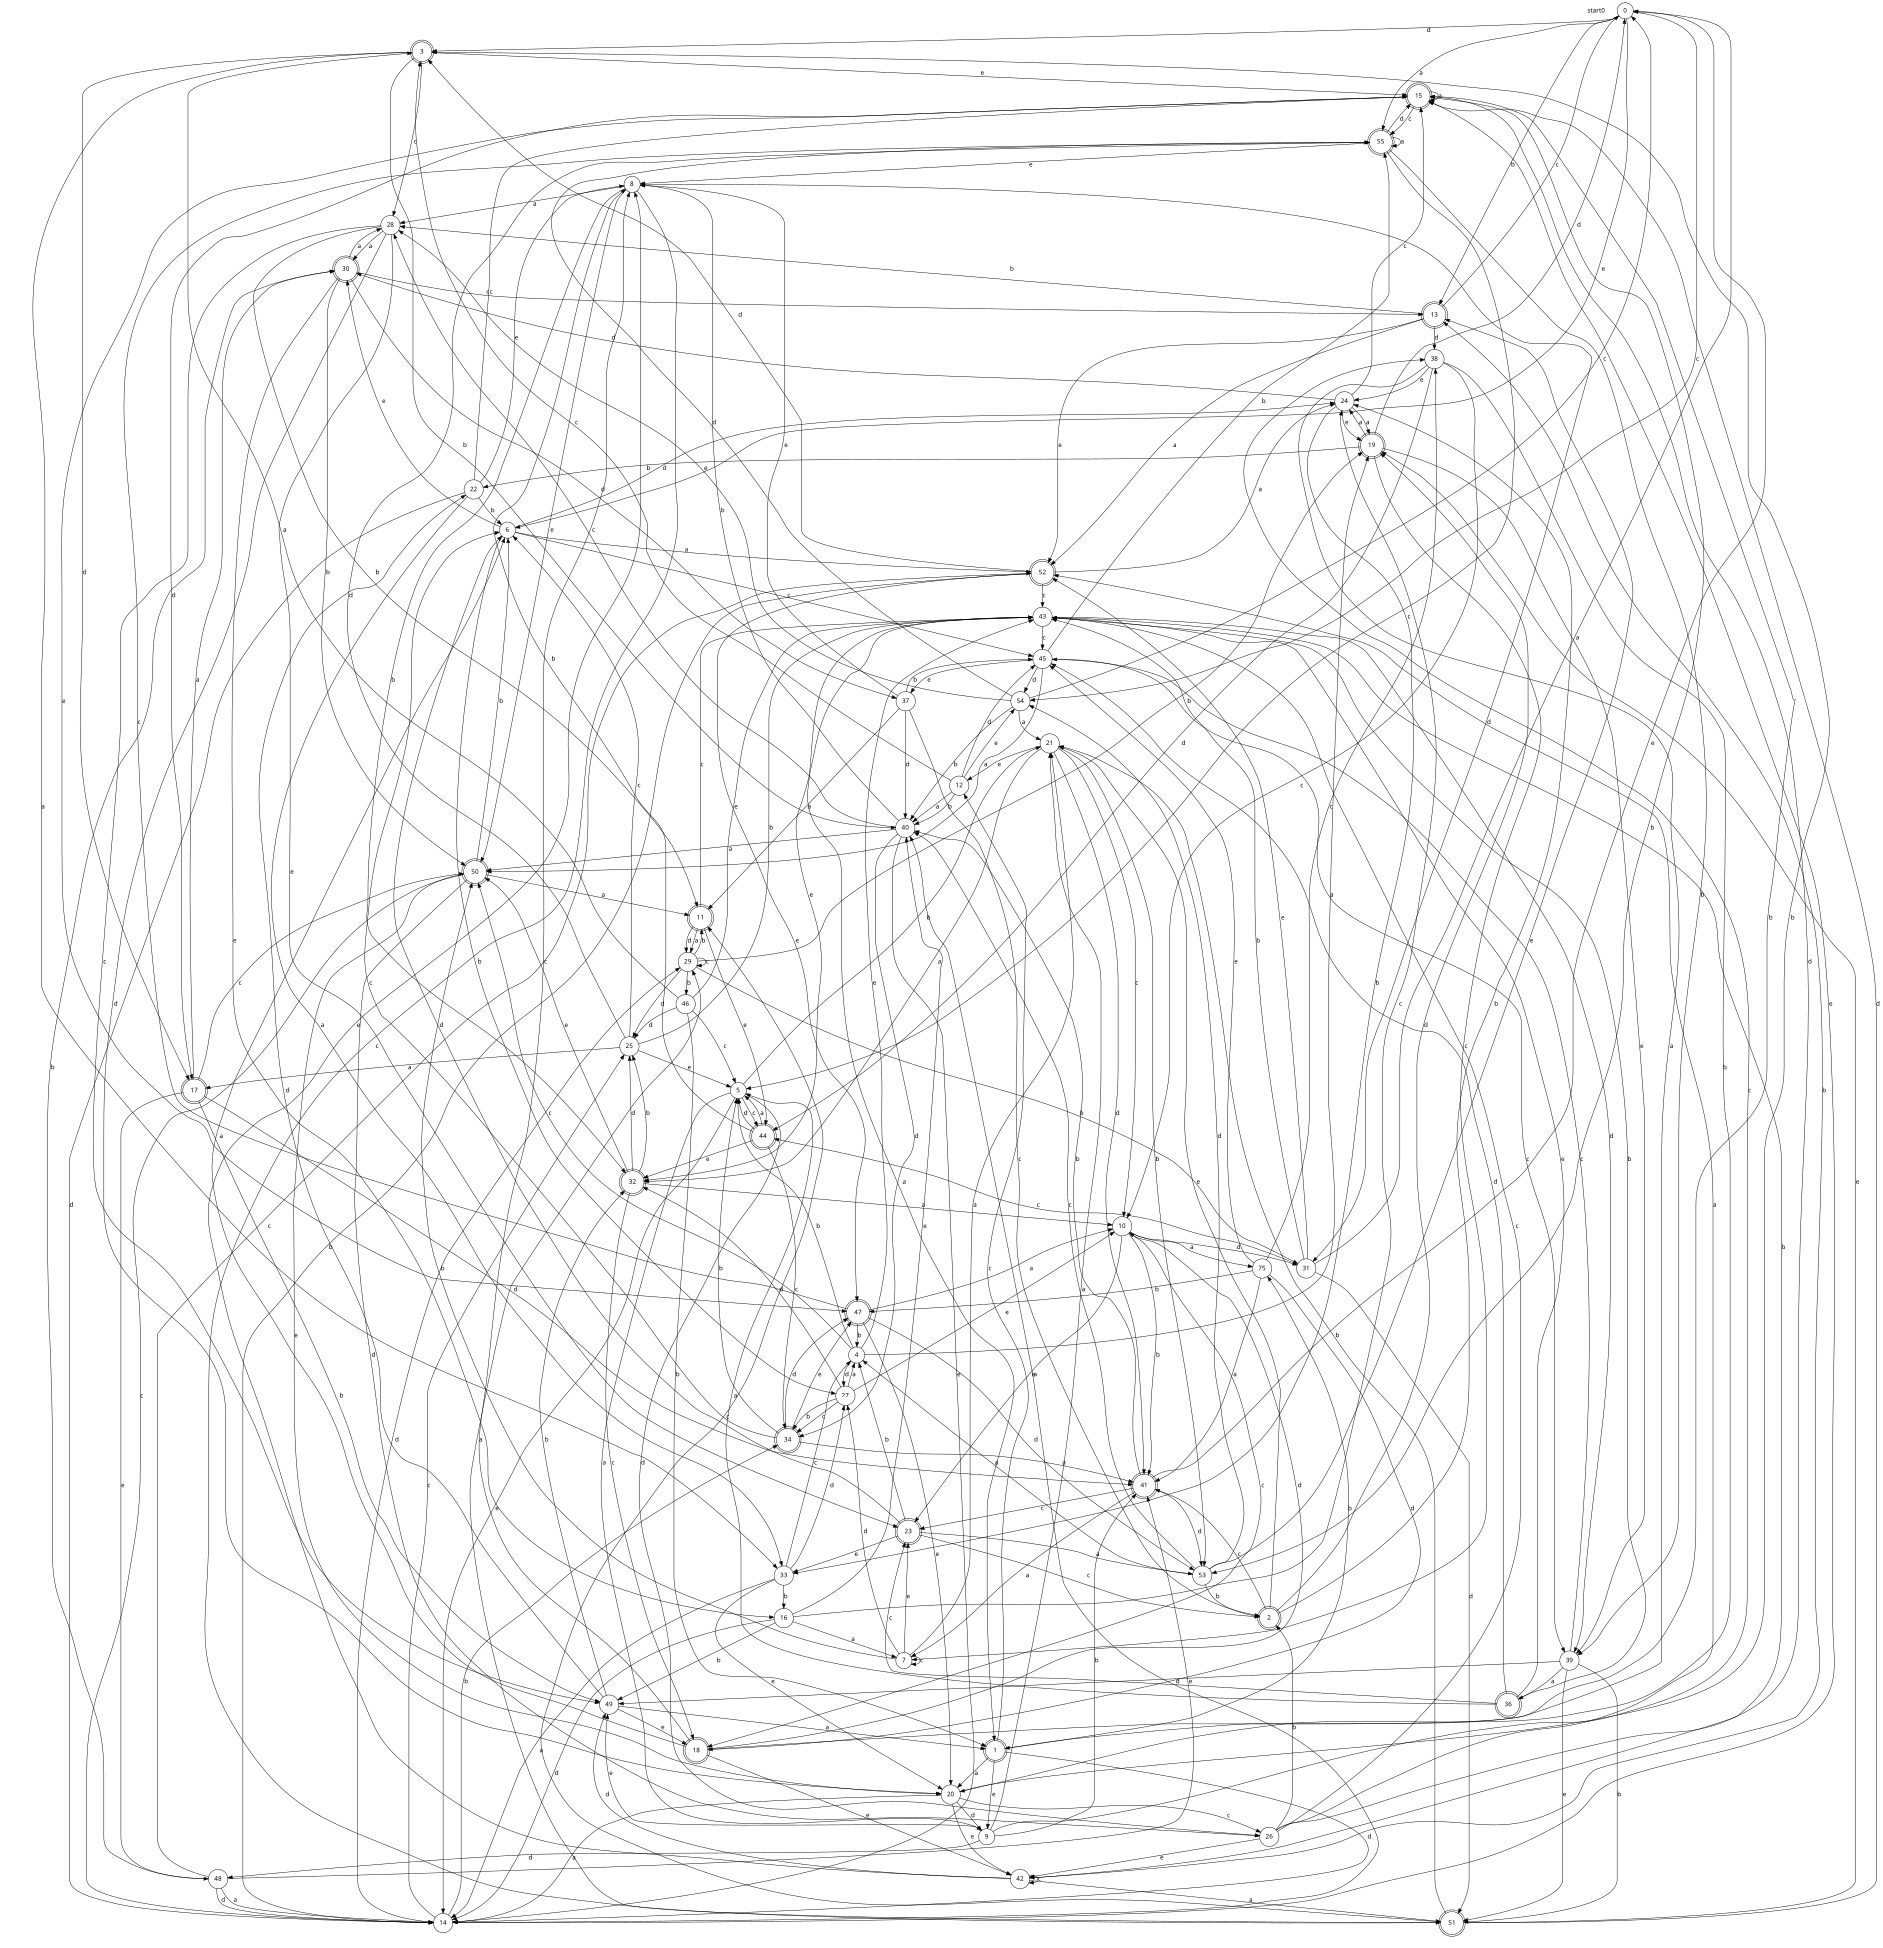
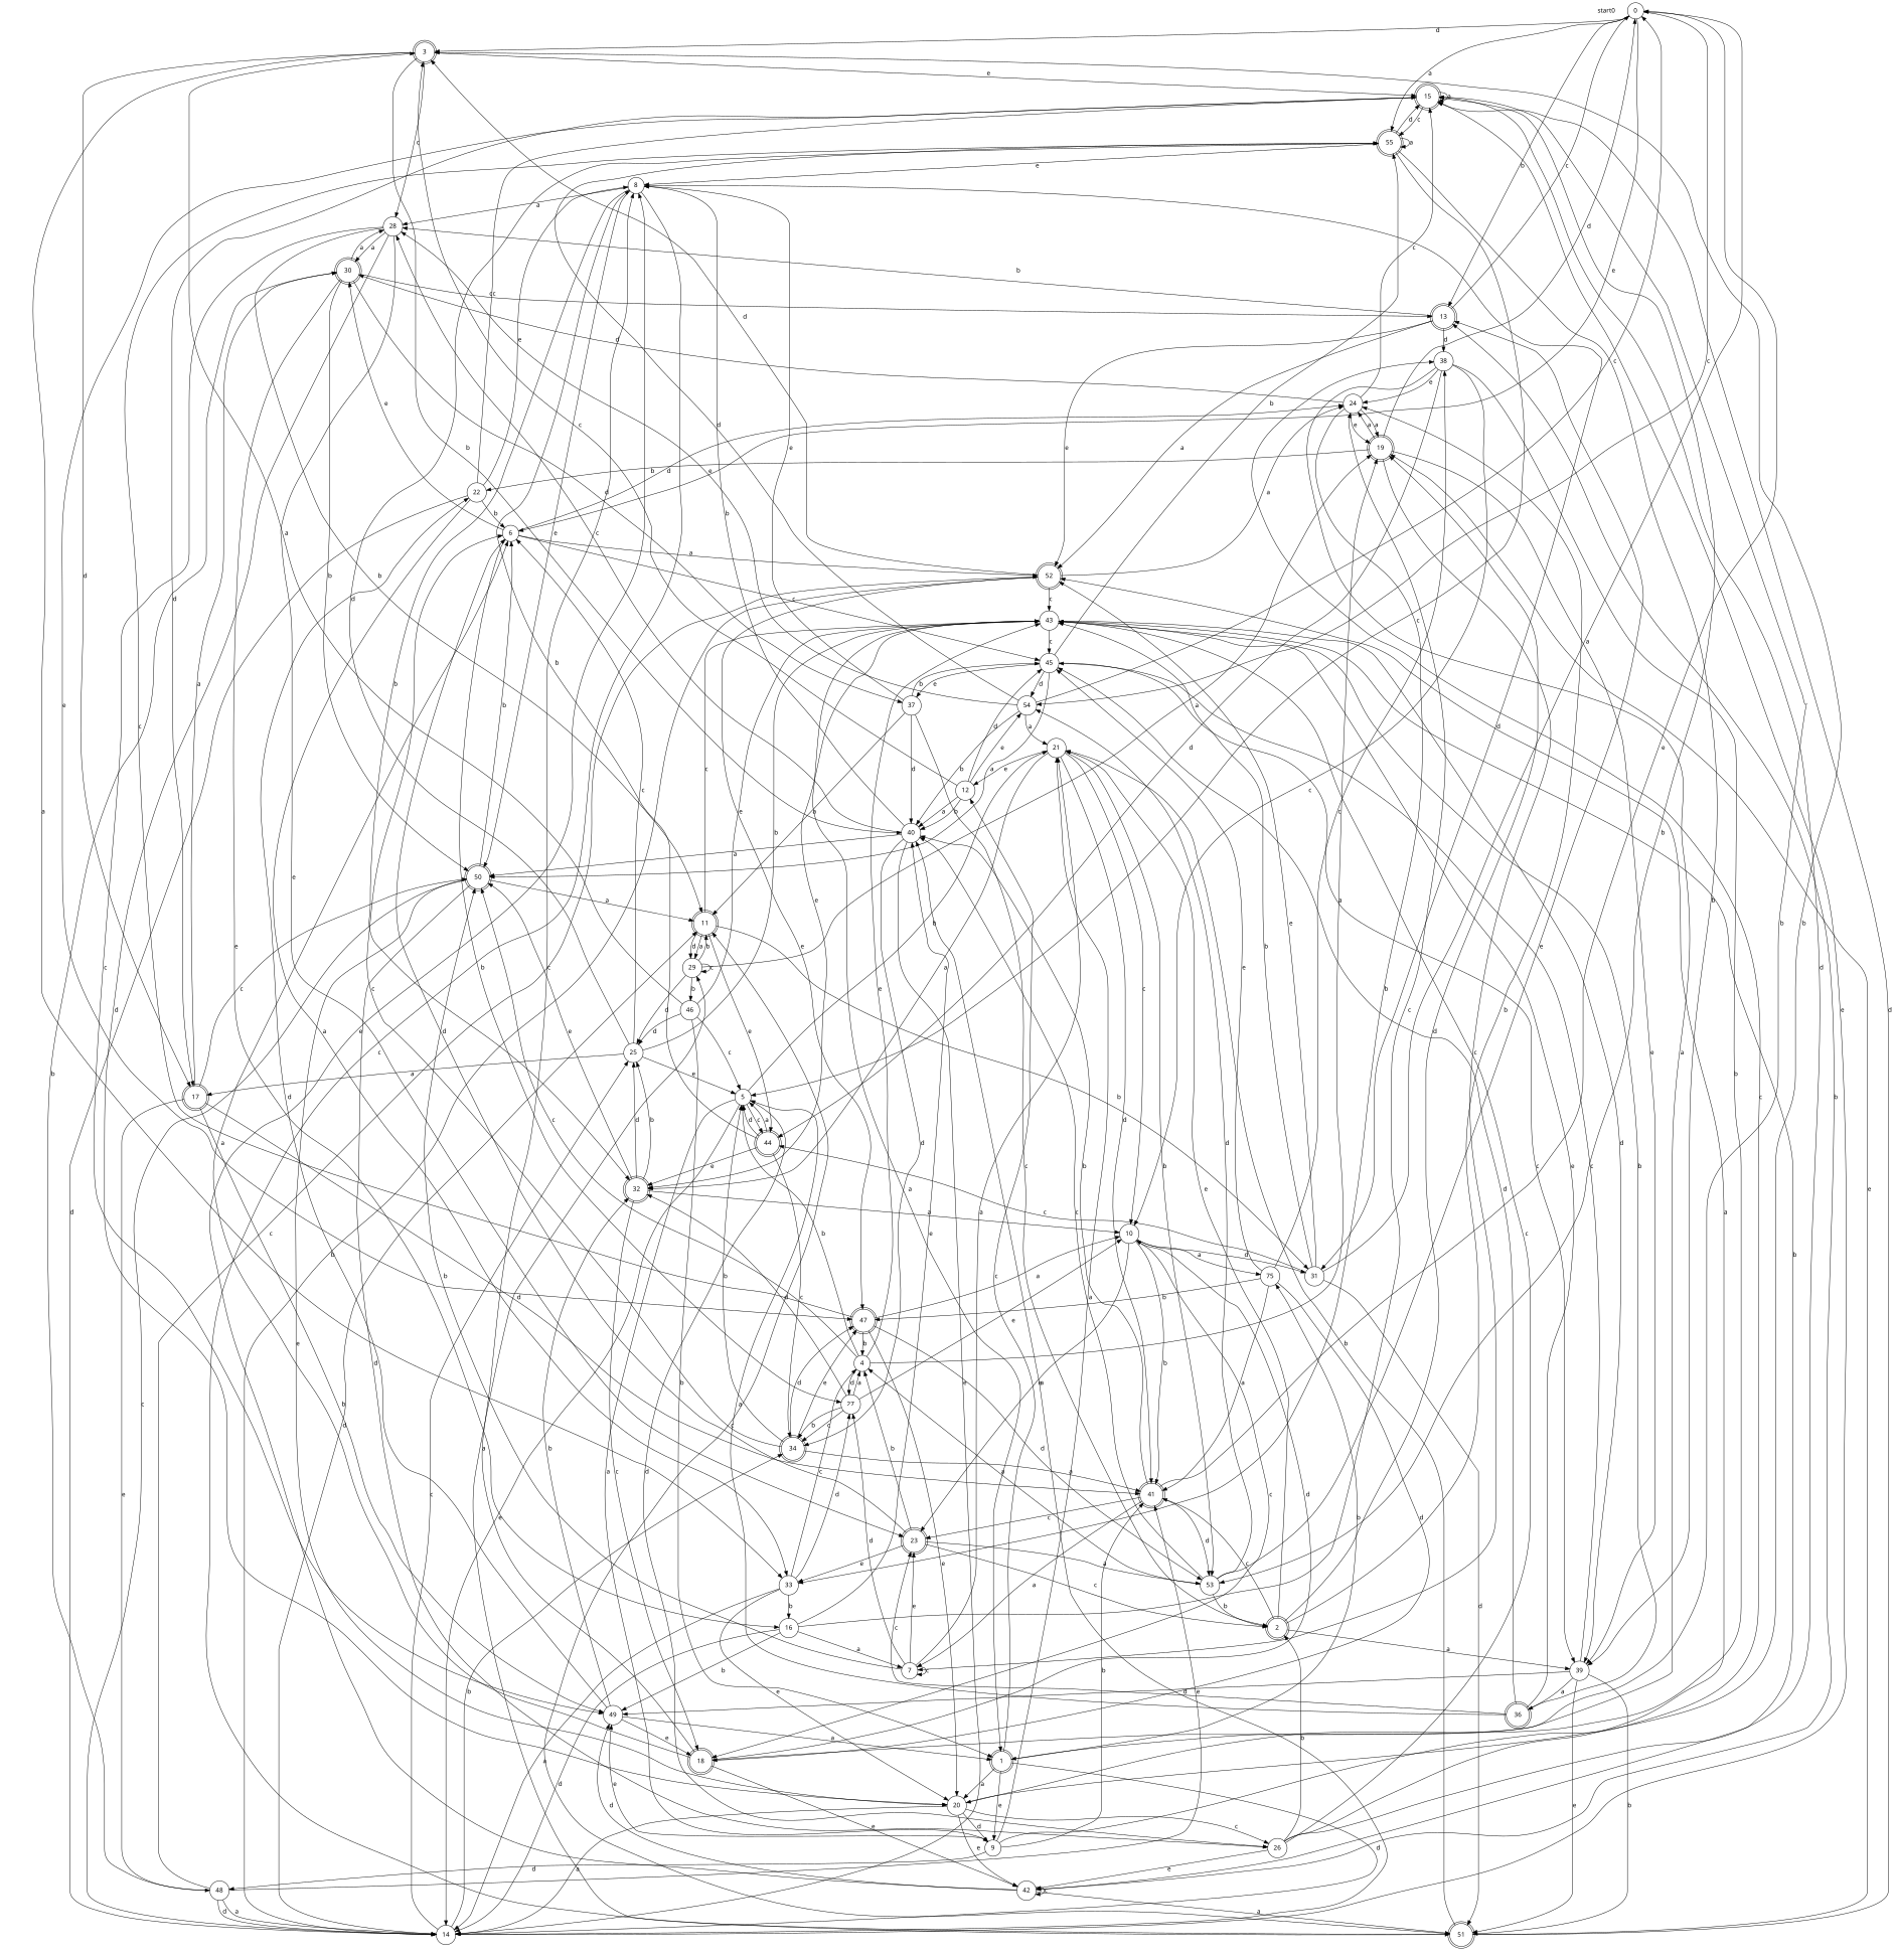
  digraph {
    fontname="Noto Sans"
    rankdir=TB
    node [fontname="Noto Sans" shape=circle color=black fillcolor=white style=filled]
    edge [fontname="Noto Sans"]
    __start0 [shape=none color="" fillcolor="" style=""]
    n2 [label=0]
    n3 [label=3 shape=doublecircle style="rounded,filled"]
    n4 [label=6]
    n5 [label=13 shape=doublecircle style="rounded,filled"]
    n6 [label=54]
    n7 [label=55 shape=doublecircle style="rounded,filled"]
    n8 [label=15 shape=doublecircle style="rounded,filled"]
    n9 [label=17 shape=doublecircle style="rounded,filled"]
    n10 [label=28]
    n11 [label=33]
    n12 [label=40]
    n13 [label=24]
    n14 [label=27]
    n15 [label=30 shape=doublecircle style="rounded,filled"]
    n16 [label=45]
    n17 [label=52 shape=doublecircle style="rounded,filled"]
    n18 [label=38]
    n19 [label=21]
    n20 [label=39]
    n21 [label=5]
    n22 [label=8]
    n23 [label=1 shape=doublecircle style="rounded,filled"]
    n24 [label=9]
    n25 [label=12]
    n26 [label=14]
    n27 [label=20]
    n28 [label=75]
    n29 [label=41 shape=doublecircle style="rounded,filled"]
    n30 [label=48]
    n31 [label=49]
    n32 [label=29]
    n33 [label=25]
    n34 [label=34 shape=doublecircle style="rounded,filled"]
    n35 [label=26]
    n36 [label=42]
    n37 [label=18 shape=doublecircle style="rounded,filled"]
    n38 [label=47 shape=doublecircle style="rounded,filled"]
    n39 [label=2 shape=doublecircle style="rounded,filled"]
    n40 [label=19 shape=doublecircle style="rounded,filled"]
    n41 [label=7]
    n42 [label=22]
    n43 [label=32 shape=doublecircle style="rounded,filled"]
    n44 [label=10]
    n45 [label=53]
    n46 [label=51 shape=doublecircle style="rounded,filled"]
    n47 [label=36 shape=doublecircle style="rounded,filled"]
    n48 [label=23 shape=doublecircle style="rounded,filled"]
    n49 [label=50 shape=doublecircle style="rounded,filled"]
    n50 [label=11 shape=doublecircle style="rounded,filled"]
    n51 [label=4]
    n52 [label=16]
    n53 [label=43]
    n54 [label=44 shape=doublecircle style="rounded,filled"]
    n55 [label=37]
    n56 [label=31]
    n57 [label=46]
    n2 -> n3 [label=d]
    n2 -> n4 [label=e]
    n2 -> n5 [label=b]
    n2 -> n6 [label=c]
    n2 -> n7 [label=a]
    n3 -> n8 [label=e]
    n3 -> n9 [label=d]
    n3 -> n10 [label=c]
    n3 -> n11 [label=a]
    n3 -> n12 [label=b]
    n4 -> n13 [label=d]
    n4 -> n14 [label=b]
    n4 -> n15 [label=e]
    n4 -> n16 [label=c]
    n4 -> n17 [label=a]
    n5 -> n2 [label=c]
    n5 -> n10 [label=b]
    n5 -> n17 [label=a]
    n5 -> n17 [label=e]
    n5 -> n18 [label=d]
    n6 -> n2 [label=c]
    n6 -> n7 [label=d]
    n6 -> n10 [label=e]
    n6 -> n12 [label=b]
    n6 -> n19 [label=a]
    n7 -> n7 [label=a]
    n7 -> n8 [label=d]
    n7 -> n20 [label=b]
    n7 -> n21 [label=c]
    n7 -> n22 [label=e]
    n8 -> n7 [label=c]
    n8 -> n8 [label=a]
    n8 -> n9 [label=d]
    n8 -> n38 [label=e]
    n8 -> n45 [label=b]
    n9 -> n15 [label=a]
    n9 -> n29 [label=d]
    n9 -> n30 [label=e]
    n9 -> n31 [label=b]
    n9 -> n49 [label=c]
    n10 -> n15 [label=a]
    n10 -> n27 [label=d]
    n10 -> n31 [label=c]
    n10 -> n48 [label=e]
    n10 -> n50 [label=b]
    n11 -> n14 [label=d]
    n11 -> n26 [label=a]
    n11 -> n27 [label=e]
    n11 -> n51 [label=c]
    n11 -> n52 [label=b]
    n12 -> n10 [label=c]
    n12 -> n22 [label=b]
    n12 -> n26 [label=e]
    n12 -> n34 [label=d]
    n12 -> n49 [label=a]
    n13 -> n8 [label=c]
    n13 -> n11 [label=b]
    n13 -> n15 [label=d]
    n13 -> n40 [label=a]
    n13 -> n40 [label=e]
    n14 -> n34 [label=b]
    n14 -> n34 [label=c]
    n14 -> n43 [label=d]
    n14 -> n44 [label=e]
    n14 -> n51 [label=a]
    n15 -> n5 [label=c]
    n15 -> n10 [label=a]
    n15 -> n49 [label=b]
    n15 -> n52 [label=e]
    n15 -> n55 [label=d]
    n16 -> n6 [label=d]
    n16 -> n7 [label=b]
    n16 -> n20 [label=c]
    n16 -> n49 [label=a]
    n16 -> n55 [label=e]
    n17 -> n3 [label=d]
    n17 -> n13 [label=a]
    n17 -> n26 [label=b]
    n17 -> n38 [label=e]
    n17 -> n53 [label=c]
    n18 -> n13 [label=e]
    n18 -> n23 [label=a]
    n18 -> n27 [label=b]
    n18 -> n44 [label=c]
    n18 -> n54 [label=d]
    n19 -> n25 [label=e]
    n19 -> n29 [label=d]
    n19 -> n43 [label=a]
    n19 -> n44 [label=c]
    n19 -> n45 [label=b]
    n20 -> n16 [label=c]
    n20 -> n31 [label=d]
    n20 -> n46 [label=b]
    n20 -> n46 [label=e]
    n20 -> n47 [label=a]
    n21 -> n19 [label=b]
    n21 -> n24 [label=a]
    n21 -> n26 [label=e]
    n21 -> n35 [label=d]
    n21 -> n54 [label=c]
    n22 -> n10 [label=a]
    n22 -> n43 [label=b]
    n22 -> n46 [label=c]
    n22 -> n49 [label=e]
    n22 -> n56 [label=d]
    n23 -> n24 [label=e]
    n23 -> n25 [label=c]
    n23 -> n26 [label=d]
    n23 -> n27 [label=a]
    n23 -> n28 [label=b]
    n24 -> n18 [label=c]
    n24 -> n19 [label=a]
    n24 -> n29 [label=b]
    n24 -> n30 [label=d]
    n24 -> n31 [label=e]
    n25 -> n3 [label=c]
    n25 -> n6 [label=e]
    n25 -> n12 [label=a]
    n25 -> n12 [label=b]
    n25 -> n16 [label=d]
    n26 -> n8 [label=e]
    n26 -> n12 [label=a]
-   n26 -> n32 [label=d]
+   n26 -> n50 [label=d]
    n26 -> n33 [label=c]
    n26 -> n34 [label=b]
    n27 -> n3 [label=b]
    n27 -> n24 [label=d]
    n27 -> n26 [label=a]
    n27 -> n35 [label=c]
    n27 -> n36 [label=e]
    n28 -> n16 [label=e]
    n28 -> n18 [label=c]
    n28 -> n29 [label=a]
    n28 -> n37 [label=d]
    n28 -> n38 [label=b]
    n29 -> n2 [label=e]
    n29 -> n12 [label=b]
    n29 -> n41 [label=a]
    n29 -> n45 [label=d]
    n29 -> n48 [label=c]
    n30 -> n15 [label=b]
    n30 -> n17 [label=c]
    n30 -> n26 [label=a]
    n30 -> n26 [label=d]
    n30 -> n29 [label=e]
    n31 -> n23 [label=a]
    n31 -> n37 [label=e]
    n31 -> n42 [label=d]
    n31 -> n43 [label=b]
    n32 -> n32 [label=c]
    n32 -> n33 [label=d]
-   n32 -> n40 [label=b]
+   n32 -> n40 [label=a]
    n32 -> n50 [label=b]
    n32 -> n57 [label=b]
    n33 -> n4 [label=c]
    n33 -> n7 [label=d]
    n33 -> n9 [label=a]
    n33 -> n21 [label=e]
    n33 -> n53 [label=b]
    n34 -> n4 [label=c]
    n34 -> n21 [label=b]
    n34 -> n29 [label=a]
    n34 -> n38 [label=d]
    n34 -> n38 [label=e]
    n35 -> n8 [label=d]
    n35 -> n17 [label=a]
    n35 -> n36 [label=e]
    n35 -> n39 [label=b]
    n35 -> n53 [label=c]
    n36 -> n5 [label=b]
    n36 -> n22 [label=e]
    n36 -> n31 [label=d]
    n36 -> n36 [label=c]
    n36 -> n46 [label=a]
    n37 -> n4 [label=a]
    n37 -> n8 [label=b]
    n37 -> n22 [label=c]
    n37 -> n36 [label=e]
    n37 -> n44 [label=d]
    n38 -> n7 [label=c]
    n38 -> n27 [label=e]
    n38 -> n44 [label=a]
    n38 -> n45 [label=d]
    n38 -> n51 [label=b]
    n39 -> n13 [label=b]
    n39 -> n19 [label=e]
+   n39 -> n20 [label=a]
    n39 -> n29 [label=c]
    n39 -> n40 [label=d]
    n40 -> n2 [label=d]
    n40 -> n13 [label=a]
    n40 -> n20 [label=e]
    n40 -> n41 [label=c]
    n40 -> n42 [label=b]
    n41 -> n14 [label=d]
    n41 -> n19 [label=a]
    n41 -> n41 [label=c]
    n41 -> n48 [label=e]
    n41 -> n49 [label=b]
    n42 -> n4 [label=b]
    n42 -> n8 [label=c]
    n42 -> n11 [label=a]
    n42 -> n22 [label=e]
    n42 -> n26 [label=d]
    n43 -> n33 [label=b]
    n43 -> n33 [label=d]
    n43 -> n37 [label=c]
    n43 -> n44 [label=a]
    n43 -> n49 [label=e]
    n44 -> n28 [label=a]
    n44 -> n29 [label=b]
    n44 -> n37 [label=c]
    n44 -> n48 [label=e]
    n44 -> n56 [label=d]
    n45 -> n5 [label=e]
    n45 -> n6 [label=d]
    n45 -> n12 [label=c]
    n45 -> n39 [label=b]
    n45 -> n51 [label=a]
    n46 -> n8 [label=d]
    n46 -> n19 [label=b]
    n46 -> n32 [label=a]
    n46 -> n40 [label=e]
    n46 -> n50 [label=c]
    n47 -> n16 [label=d]
    n47 -> n21 [label=a]
    n47 -> n48 [label=c]
    n47 -> n53 [label=b]
    n47 -> n53 [label=e]
    n48 -> n4 [label=d]
    n48 -> n11 [label=e]
    n48 -> n39 [label=c]
    n48 -> n45 [label=a]
    n48 -> n51 [label=b]
    n49 -> n4 [label=b]
    n49 -> n26 [label=c]
    n49 -> n27 [label=e]
    n49 -> n35 [label=d]
    n49 -> n50 [label=a]
    n50 -> n32 [label=a]
    n50 -> n32 [label=d]
    n50 -> n53 [label=c]
    n50 -> n54 [label=e]
-   n32 -> n56 [label=b]
+   n50 -> n56 [label=b]
    n51 -> n14 [label=d]
    n51 -> n21 [label=b]
    n51 -> n40 [label=a]
    n51 -> n49 [label=c]
    n51 -> n53 [label=e]
    n52 -> n12 [label=e]
    n52 -> n13 [label=c]
    n52 -> n26 [label=d]
    n52 -> n31 [label=b]
    n52 -> n41 [label=a]
    n53 -> n16 [label=c]
    n53 -> n20 [label=d]
    n53 -> n23 [label=a]
    n53 -> n36 [label=b]
    n53 -> n43 [label=e]
    n54 -> n21 [label=a]
    n54 -> n21 [label=d]
    n54 -> n22 [label=b]
    n54 -> n34 [label=c]
    n54 -> n43 [label=e]
    n55 -> n12 [label=d]
    n55 -> n16 [label=b]
    n55 -> n22 [label=e]
    n55 -> n39 [label=c]
    n55 -> n50 [label=a]
    n56 -> n2 [label=a]
    n56 -> n17 [label=e]
    n56 -> n46 [label=d]
    n56 -> n53 [label=b]
    n56 -> n54 [label=c]
    n57 -> n3 [label=a]
    n57 -> n21 [label=c]
    n57 -> n23 [label=b]
    n57 -> n33 [label=d]
    n57 -> n53 [label=e]
  }
